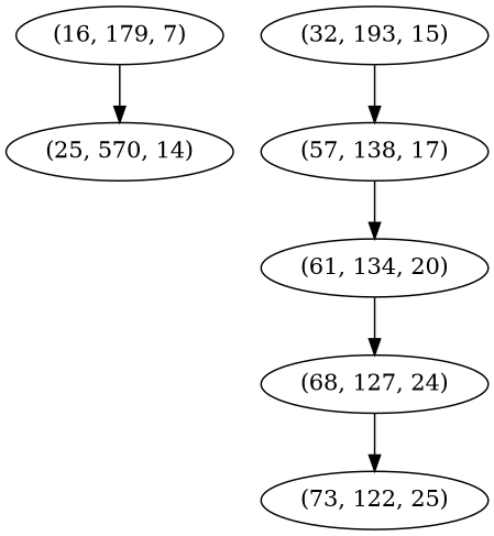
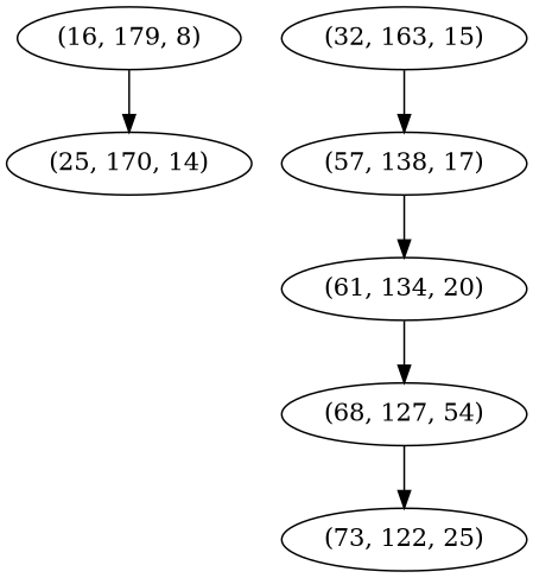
  digraph {
-   "(16, 179, 7)"
-   "(25, 170, 14)" [label="(25, 570, 14)"]
-   "(32, 163, 15)" [label="(32, 193, 15)"]
+   "(16, 179, 7)" [label="(16, 179, 8)"]
+   "(25, 170, 14)"
+   "(32, 163, 15)"
    "(57, 138, 17)"
    "(61, 134, 20)"
-   "(68, 127, 24)"
+   "(68, 127, 24)" [label="(68, 127, 54)"]
    "(73, 122, 25)"
    "(16, 179, 7)" -> "(25, 170, 14)"
    "(32, 163, 15)" -> "(57, 138, 17)"
    "(57, 138, 17)" -> "(61, 134, 20)"
    "(61, 134, 20)" -> "(68, 127, 24)"
    "(68, 127, 24)" -> "(73, 122, 25)"
  }
